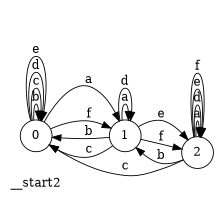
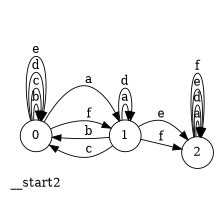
  digraph {
    rankdir=LR
    node [shape=circle color=black fillcolor=white style=filled]
    n1 [label=__start2 shape=none color="" fillcolor="" style=""]
    n2 [label=0]
    n3 [label=1]
    n4 [label=2]
    n2 -> n2 [label=b]
    n2 -> n2 [label=c]
    n2 -> n2 [label=d]
    n2 -> n2 [label=e]
    n2 -> n3 [label=a]
    n2 -> n3 [label=f]
    n3 -> n2 [label=b]
    n3 -> n2 [label=c]
    n3 -> n3 [label=a]
    n3 -> n3 [label=d]
    n3 -> n4 [label=e]
    n3 -> n4 [label=f]
-   n4 -> n2 [label=c]
-   n4 -> n3 [label=b]
    n4 -> n4 [label=a]
    n4 -> n4 [label=d]
    n4 -> n4 [label=e]
    n4 -> n4 [label=f]
  }
